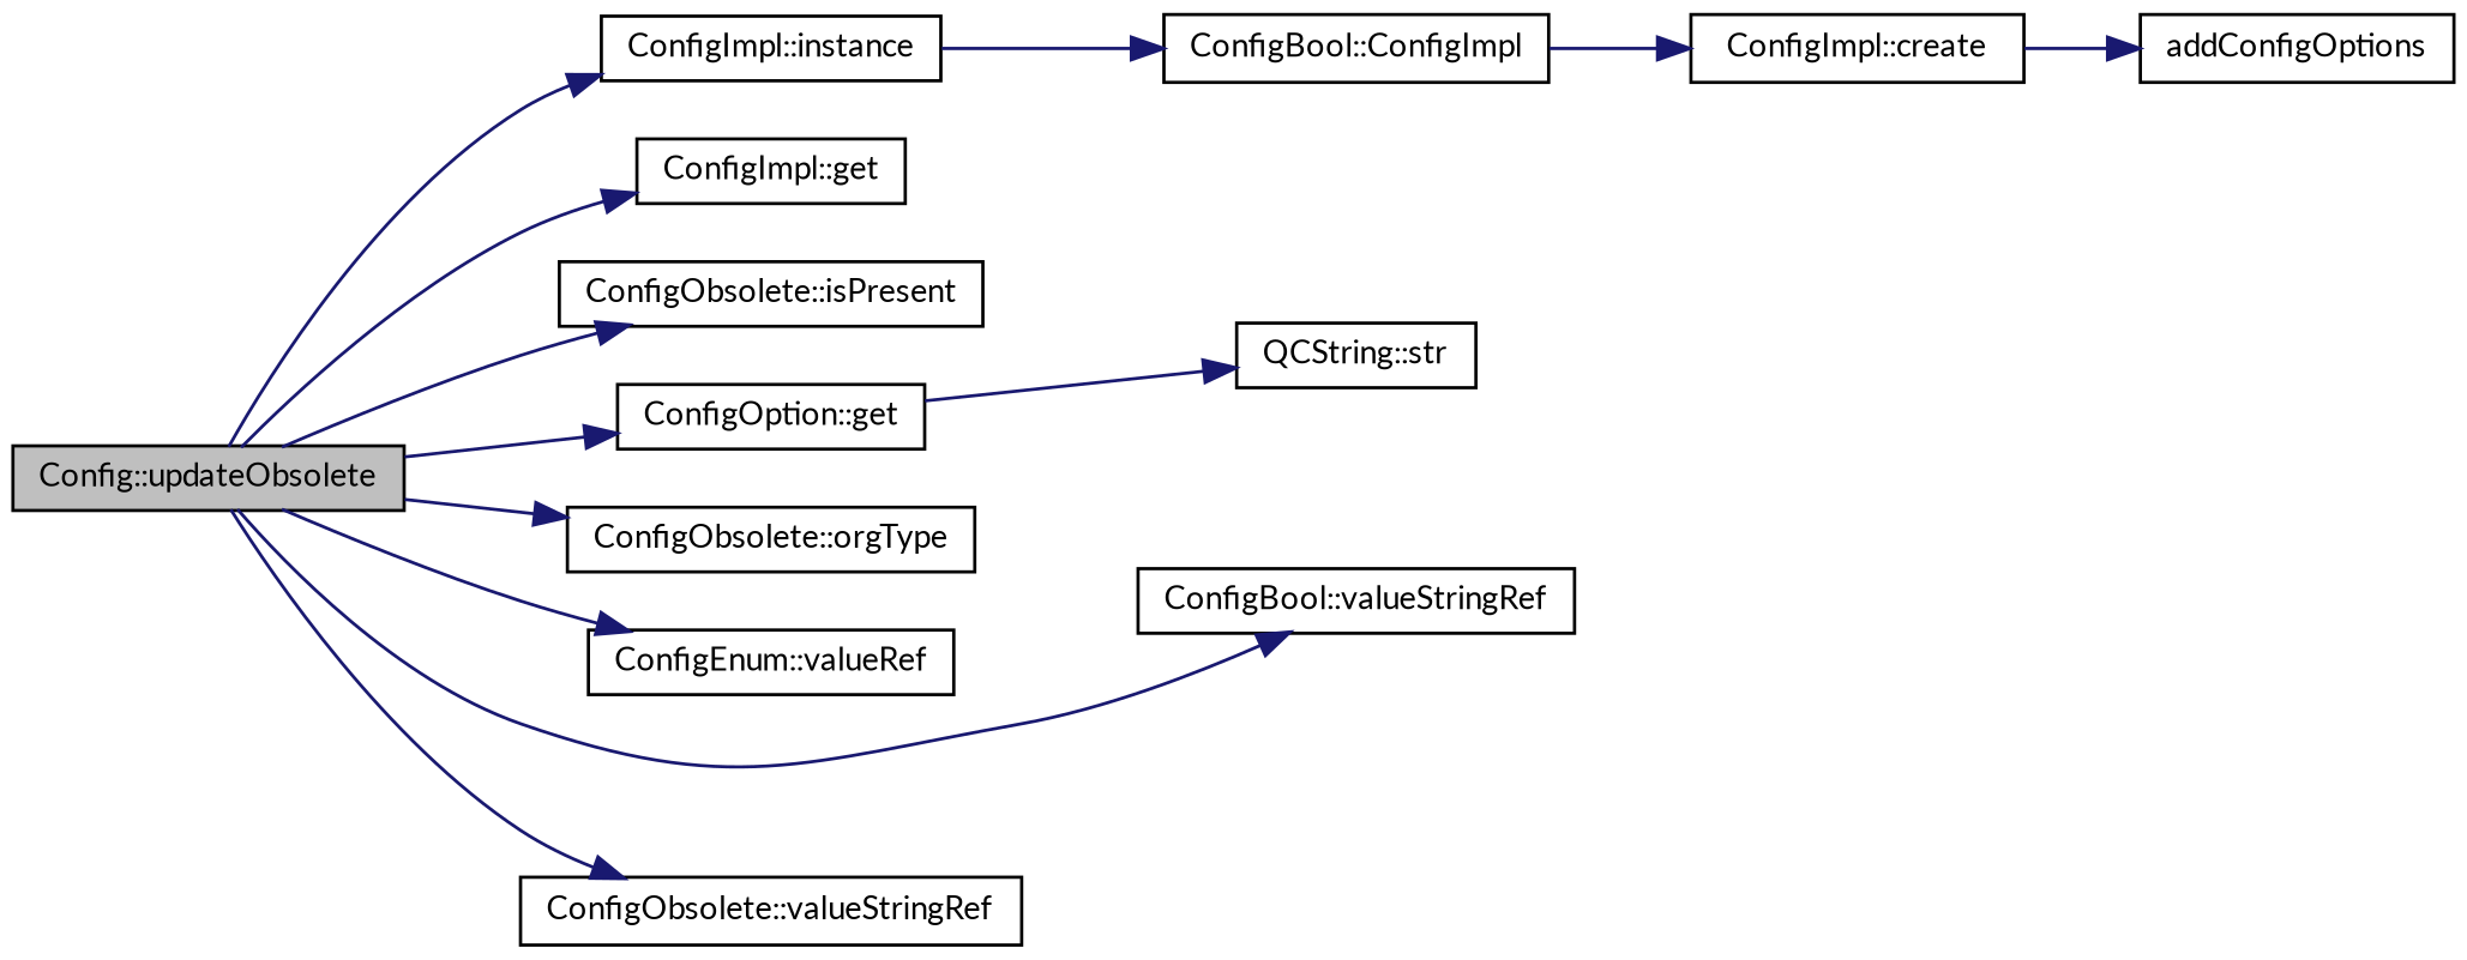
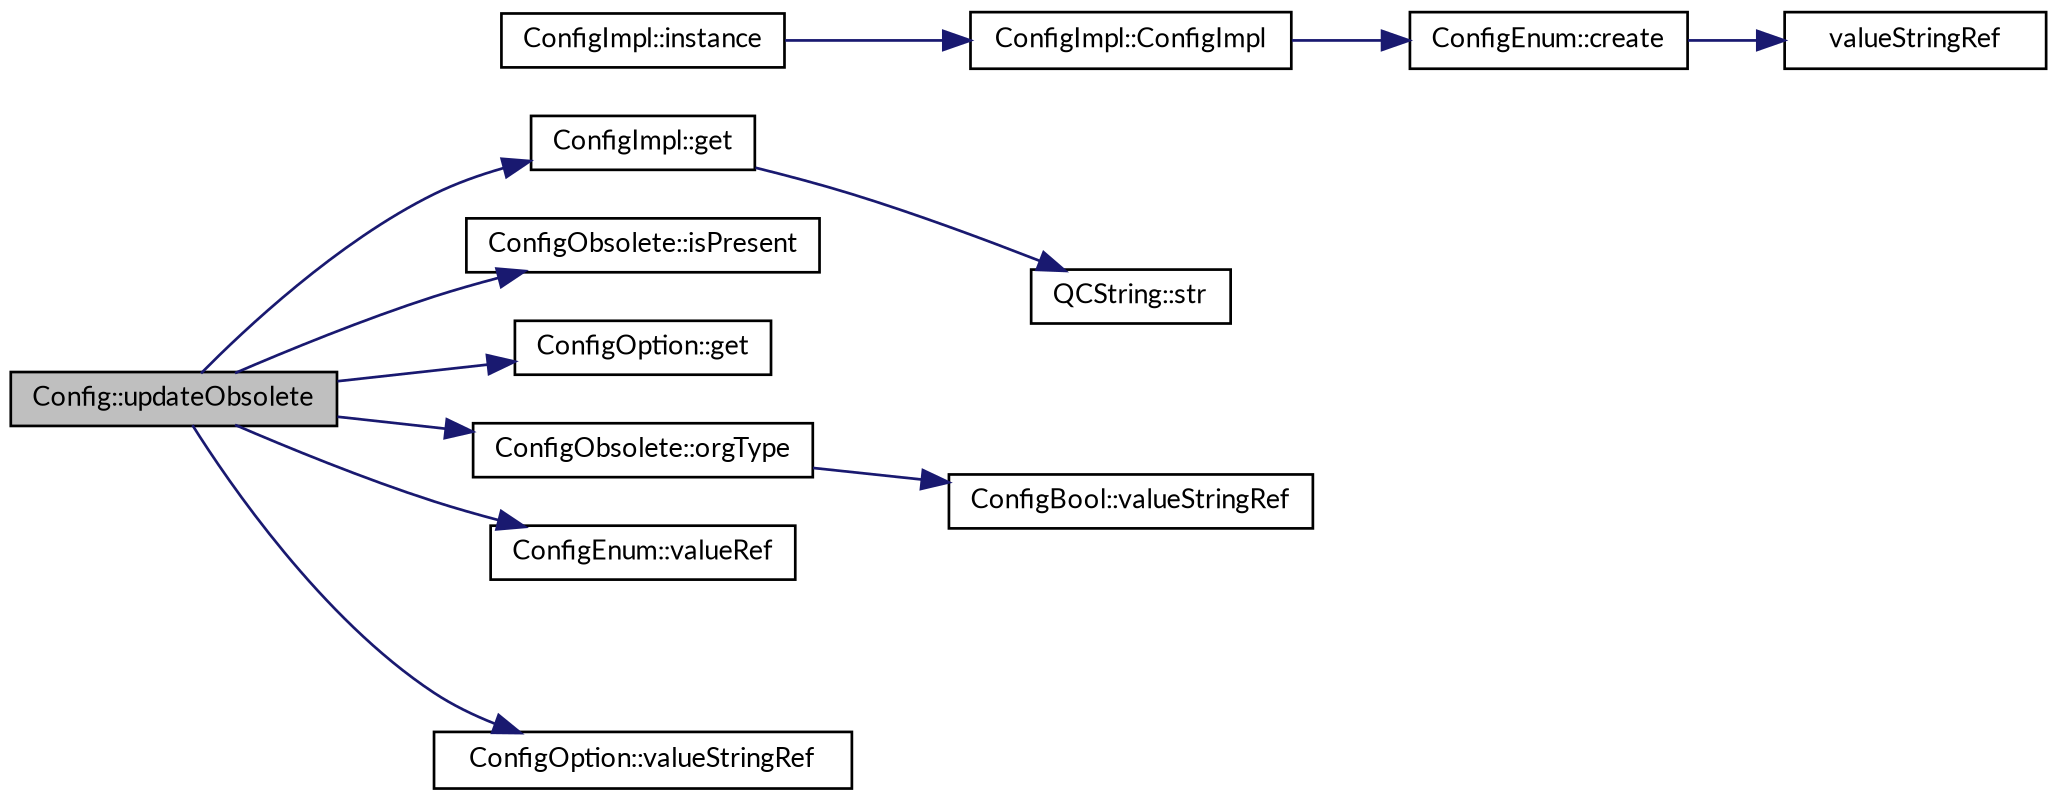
  digraph {
    fontname=Lato
    rankdir=LR
    node [color=black fillcolor=white fontname=Lato fontsize=10 shape=record style=filled]
    edge [color=midnightblue fontname=Lato fontsize=10 labelfontname=Helvetica labelfontsize=10 style=solid]
    n1 [fillcolor=grey75 fontcolor=black height=0.2 label="Config::updateObsolete" width=0.4]
    n2 [height=0.2 label="ConfigImpl::get" width=0.4]
    n3 [height=0.2 label="ConfigImpl::instance" width=0.4]
    n4 [height=0.2 label="ConfigObsolete::isPresent" width=0.4]
    n5 [height=0.2 label="ConfigOption::get" width=0.4]
    n6 [height=0.2 label="ConfigObsolete::orgType" width=0.4]
    n7 [height=0.2 label="ConfigEnum::valueRef" width=0.4]
    n8 [height=0.2 label="ConfigBool::valueStringRef" width=0.4]
-   n9 [height=0.2 label="ConfigObsolete::valueStringRef" width=0.4]
+   n9 [height=0.2 label="ConfigOption::valueStringRef" width=0.4]
    n10 [height=0.2 label="QCString::str" width=0.4]
-   n11 [height=0.2 label="ConfigBool::ConfigImpl" width=0.4]
-   n12 [height=0.2 label="ConfigImpl::create" width=0.4]
-   n13 [height=0.2 label=addConfigOptions width=0.4]
+   n11 [height=0.2 label="ConfigImpl::ConfigImpl" width=0.4]
+   n12 [height=0.2 label="ConfigEnum::create" width=0.4]
+   n13 [height=0.2 label=valueStringRef width=0.4]
    n1 -> n2
-   n1 -> n3
    n1 -> n4
    n1 -> n5
    n1 -> n6
    n1 -> n7
-   n1 -> n8
+   n6 -> n8
    n1 -> n9
-   n5 -> n10
+   n2 -> n10
    n3 -> n11
    n11 -> n12
    n12 -> n13
  }
